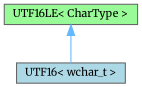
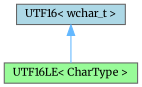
  digraph {
    fontname=Merriweather
    node [color=gray40 fontname=Merriweather fontsize=10 shape=box style=filled]
    n1 [fillcolor=palegreen fontcolor=black height=0.2 label="UTF16LE\< CharType \>" width=0.4]
    n2 [fillcolor=lightblue height=0.2 label="UTF16\< wchar_t \>" width=0.4]
-   n1 -> n2 [color=steelblue1 dir=back fontname=Merriweather fontsize=10 labelfontname=Helvetica labelfontsize=10 style=solid]
+   n2 -> n1 [color=steelblue1 dir=back fontname=Merriweather fontsize=10 labelfontname=Helvetica labelfontsize=10 style=solid]
  }
